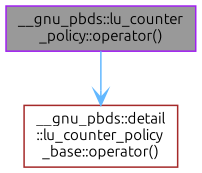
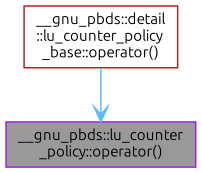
  digraph {
    rankdir=TB
    fontname=Ubuntu
    node [fontname=Ubuntu fontsize=10 shape=box style=filled]
    n1 [color=purple fillcolor=grey60 fontcolor=black height=0.2 label="__gnu_pbds::lu_counter\l_policy::operator()" width=0.4]
    n2 [color=brown fillcolor=white height=0.2 label="__gnu_pbds::detail\l::lu_counter_policy\l_base::operator()" width=0.4]
-   n1 -> n2 [color=steelblue1 fontname=Ubuntu fontsize=10 labelfontname=Helvetica labelfontsize=10 style=solid arrowhead=vee]
+   n2 -> n1 [color=steelblue1 fontname=Ubuntu fontsize=10 labelfontname=Helvetica labelfontsize=10 style=solid arrowhead=vee]
  }
